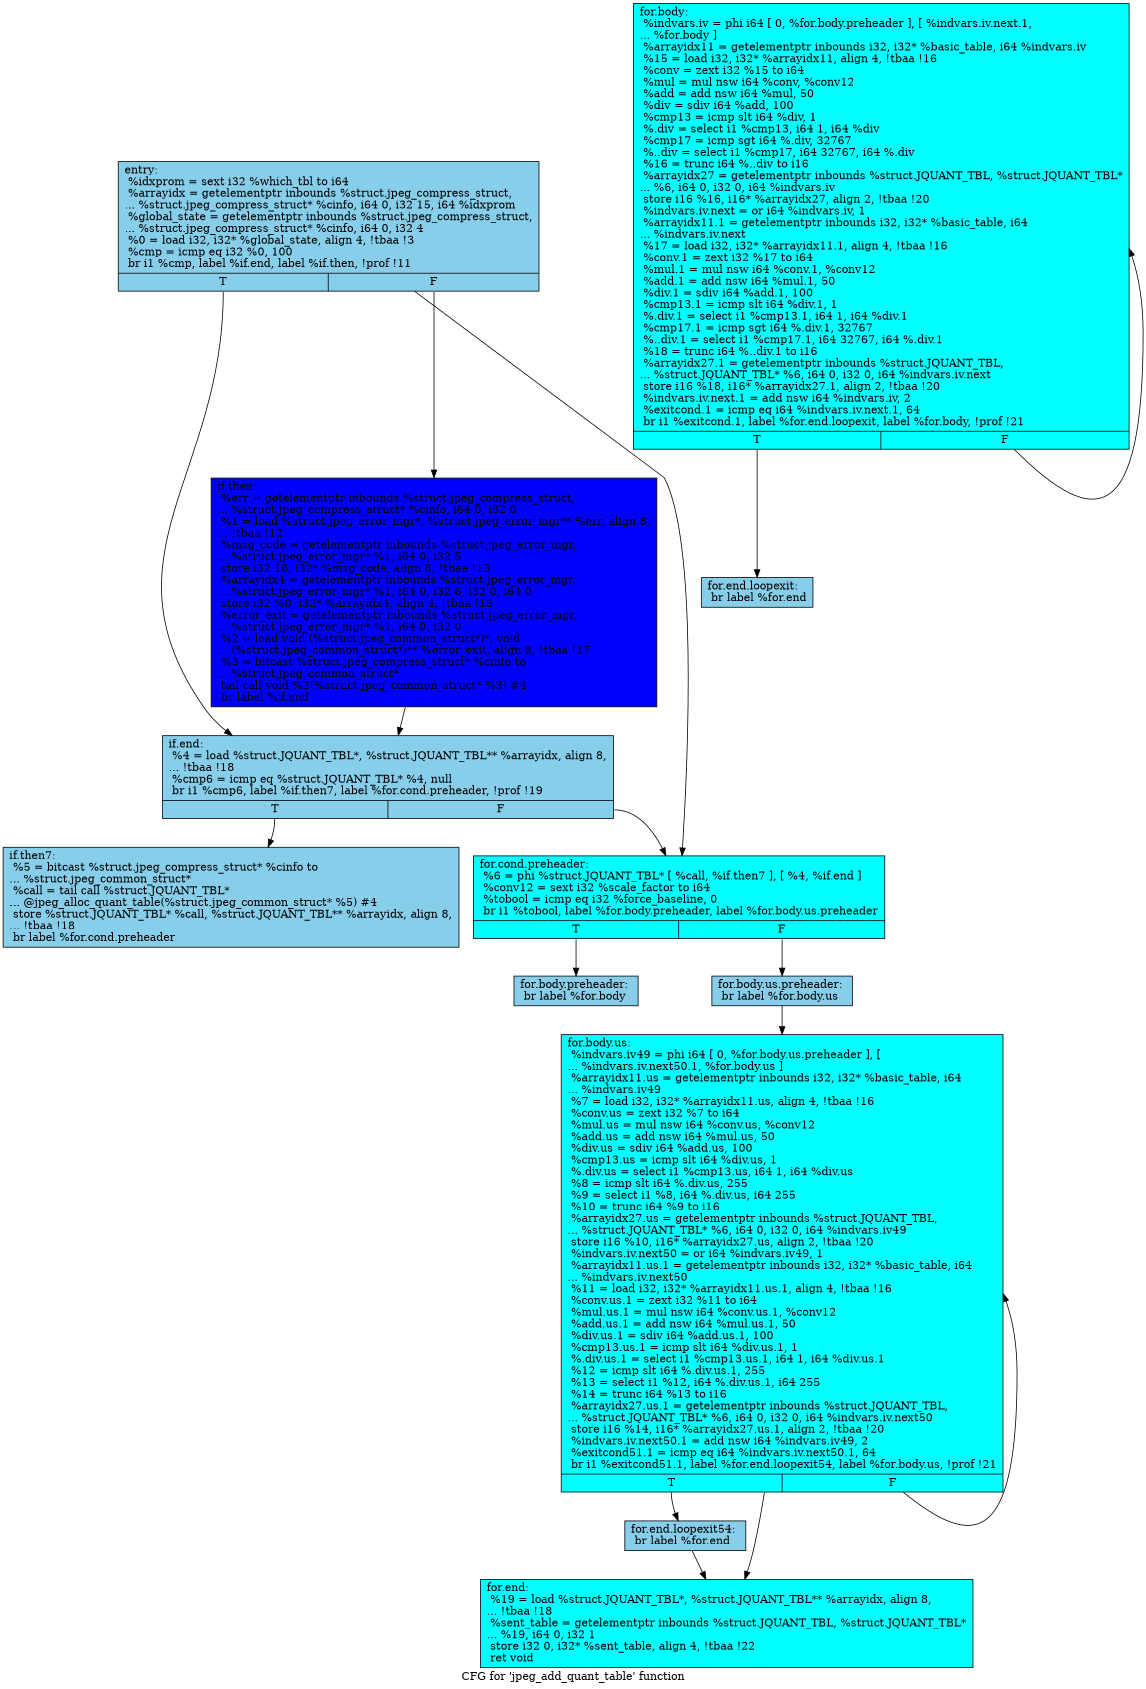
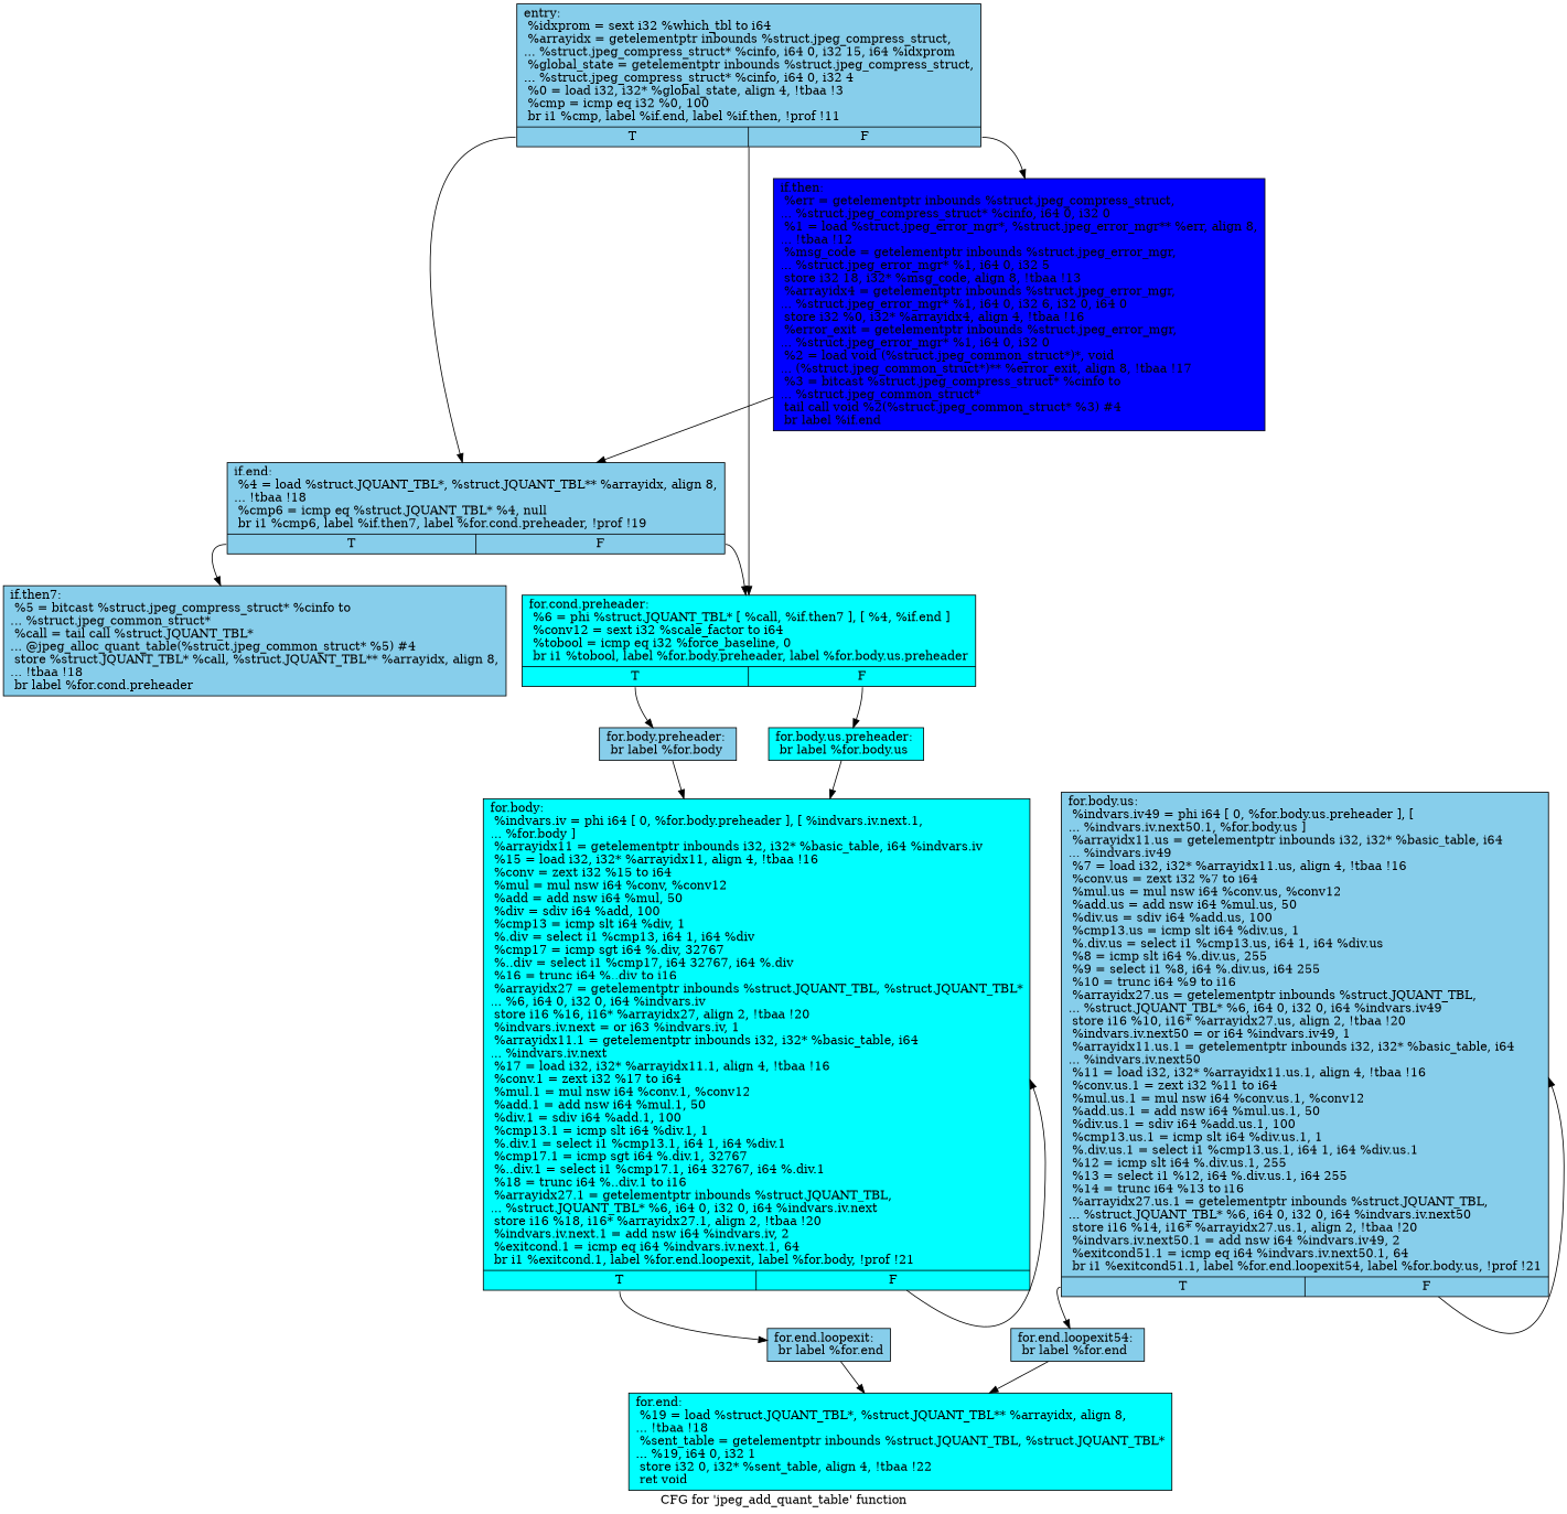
  digraph {
    label="CFG for 'jpeg_add_quant_table' function"
    node [fillcolor=skyblue shape=record style=filled]
    n1 [label="{entry:\l  %idxprom = sext i32 %which_tbl to i64\l  %arrayidx = getelementptr inbounds %struct.jpeg_compress_struct,\l... %struct.jpeg_compress_struct* %cinfo, i64 0, i32 15, i64 %idxprom\l  %global_state = getelementptr inbounds %struct.jpeg_compress_struct,\l... %struct.jpeg_compress_struct* %cinfo, i64 0, i32 4\l  %0 = load i32, i32* %global_state, align 4, !tbaa !3\l  %cmp = icmp eq i32 %0, 100\l  br i1 %cmp, label %if.end, label %if.then, !prof !11\l|{<s0>T|<s1>F}}"]
    n2 [label="{if.end:                                           \l  %4 = load %struct.JQUANT_TBL*, %struct.JQUANT_TBL** %arrayidx, align 8,\l... !tbaa !18\l  %cmp6 = icmp eq %struct.JQUANT_TBL* %4, null\l  br i1 %cmp6, label %if.then7, label %for.cond.preheader, !prof !19\l|{<s0>T|<s1>F}}"]
    n3 [fillcolor=blue label="{if.then:                                          \l  %err = getelementptr inbounds %struct.jpeg_compress_struct,\l... %struct.jpeg_compress_struct* %cinfo, i64 0, i32 0\l  %1 = load %struct.jpeg_error_mgr*, %struct.jpeg_error_mgr** %err, align 8,\l... !tbaa !12\l  %msg_code = getelementptr inbounds %struct.jpeg_error_mgr,\l... %struct.jpeg_error_mgr* %1, i64 0, i32 5\l  store i32 18, i32* %msg_code, align 8, !tbaa !13\l  %arrayidx4 = getelementptr inbounds %struct.jpeg_error_mgr,\l... %struct.jpeg_error_mgr* %1, i64 0, i32 6, i32 0, i64 0\l  store i32 %0, i32* %arrayidx4, align 4, !tbaa !16\l  %error_exit = getelementptr inbounds %struct.jpeg_error_mgr,\l... %struct.jpeg_error_mgr* %1, i64 0, i32 0\l  %2 = load void (%struct.jpeg_common_struct*)*, void\l... (%struct.jpeg_common_struct*)** %error_exit, align 8, !tbaa !17\l  %3 = bitcast %struct.jpeg_compress_struct* %cinfo to\l... %struct.jpeg_common_struct*\l  tail call void %2(%struct.jpeg_common_struct* %3) #4\l  br label %if.end\l}"]
    n4 [fillcolor=cyan label="{for.cond.preheader:                               \l  %6 = phi %struct.JQUANT_TBL* [ %call, %if.then7 ], [ %4, %if.end ]\l  %conv12 = sext i32 %scale_factor to i64\l  %tobool = icmp eq i32 %force_baseline, 0\l  br i1 %tobool, label %for.body.preheader, label %for.body.us.preheader\l|{<s0>T|<s1>F}}"]
    n5 [label="{if.then7:                                         \l  %5 = bitcast %struct.jpeg_compress_struct* %cinfo to\l... %struct.jpeg_common_struct*\l  %call = tail call %struct.JQUANT_TBL*\l... @jpeg_alloc_quant_table(%struct.jpeg_common_struct* %5) #4\l  store %struct.JQUANT_TBL* %call, %struct.JQUANT_TBL** %arrayidx, align 8,\l... !tbaa !18\l  br label %for.cond.preheader\l}"]
    n6 [label="{for.body.preheader:                               \l  br label %for.body\l}"]
-   n7 [label="{for.body.us.preheader:                            \l  br label %for.body.us\l}"]
-   n8 [fillcolor=cyan label="{for.body:                                         \l  %indvars.iv = phi i64 [ 0, %for.body.preheader ], [ %indvars.iv.next.1,\l... %for.body ]\l  %arrayidx11 = getelementptr inbounds i32, i32* %basic_table, i64 %indvars.iv\l  %15 = load i32, i32* %arrayidx11, align 4, !tbaa !16\l  %conv = zext i32 %15 to i64\l  %mul = mul nsw i64 %conv, %conv12\l  %add = add nsw i64 %mul, 50\l  %div = sdiv i64 %add, 100\l  %cmp13 = icmp slt i64 %div, 1\l  %.div = select i1 %cmp13, i64 1, i64 %div\l  %cmp17 = icmp sgt i64 %.div, 32767\l  %..div = select i1 %cmp17, i64 32767, i64 %.div\l  %16 = trunc i64 %..div to i16\l  %arrayidx27 = getelementptr inbounds %struct.JQUANT_TBL, %struct.JQUANT_TBL*\l... %6, i64 0, i32 0, i64 %indvars.iv\l  store i16 %16, i16* %arrayidx27, align 2, !tbaa !20\l  %indvars.iv.next = or i64 %indvars.iv, 1\l  %arrayidx11.1 = getelementptr inbounds i32, i32* %basic_table, i64\l... %indvars.iv.next\l  %17 = load i32, i32* %arrayidx11.1, align 4, !tbaa !16\l  %conv.1 = zext i32 %17 to i64\l  %mul.1 = mul nsw i64 %conv.1, %conv12\l  %add.1 = add nsw i64 %mul.1, 50\l  %div.1 = sdiv i64 %add.1, 100\l  %cmp13.1 = icmp slt i64 %div.1, 1\l  %.div.1 = select i1 %cmp13.1, i64 1, i64 %div.1\l  %cmp17.1 = icmp sgt i64 %.div.1, 32767\l  %..div.1 = select i1 %cmp17.1, i64 32767, i64 %.div.1\l  %18 = trunc i64 %..div.1 to i16\l  %arrayidx27.1 = getelementptr inbounds %struct.JQUANT_TBL,\l... %struct.JQUANT_TBL* %6, i64 0, i32 0, i64 %indvars.iv.next\l  store i16 %18, i16* %arrayidx27.1, align 2, !tbaa !20\l  %indvars.iv.next.1 = add nsw i64 %indvars.iv, 2\l  %exitcond.1 = icmp eq i64 %indvars.iv.next.1, 64\l  br i1 %exitcond.1, label %for.end.loopexit, label %for.body, !prof !21\l|{<s0>T|<s1>F}}"]
-   n9 [fillcolor=cyan label="{for.body.us:                                      \l  %indvars.iv49 = phi i64 [ 0, %for.body.us.preheader ], [\l... %indvars.iv.next50.1, %for.body.us ]\l  %arrayidx11.us = getelementptr inbounds i32, i32* %basic_table, i64\l... %indvars.iv49\l  %7 = load i32, i32* %arrayidx11.us, align 4, !tbaa !16\l  %conv.us = zext i32 %7 to i64\l  %mul.us = mul nsw i64 %conv.us, %conv12\l  %add.us = add nsw i64 %mul.us, 50\l  %div.us = sdiv i64 %add.us, 100\l  %cmp13.us = icmp slt i64 %div.us, 1\l  %.div.us = select i1 %cmp13.us, i64 1, i64 %div.us\l  %8 = icmp slt i64 %.div.us, 255\l  %9 = select i1 %8, i64 %.div.us, i64 255\l  %10 = trunc i64 %9 to i16\l  %arrayidx27.us = getelementptr inbounds %struct.JQUANT_TBL,\l... %struct.JQUANT_TBL* %6, i64 0, i32 0, i64 %indvars.iv49\l  store i16 %10, i16* %arrayidx27.us, align 2, !tbaa !20\l  %indvars.iv.next50 = or i64 %indvars.iv49, 1\l  %arrayidx11.us.1 = getelementptr inbounds i32, i32* %basic_table, i64\l... %indvars.iv.next50\l  %11 = load i32, i32* %arrayidx11.us.1, align 4, !tbaa !16\l  %conv.us.1 = zext i32 %11 to i64\l  %mul.us.1 = mul nsw i64 %conv.us.1, %conv12\l  %add.us.1 = add nsw i64 %mul.us.1, 50\l  %div.us.1 = sdiv i64 %add.us.1, 100\l  %cmp13.us.1 = icmp slt i64 %div.us.1, 1\l  %.div.us.1 = select i1 %cmp13.us.1, i64 1, i64 %div.us.1\l  %12 = icmp slt i64 %.div.us.1, 255\l  %13 = select i1 %12, i64 %.div.us.1, i64 255\l  %14 = trunc i64 %13 to i16\l  %arrayidx27.us.1 = getelementptr inbounds %struct.JQUANT_TBL,\l... %struct.JQUANT_TBL* %6, i64 0, i32 0, i64 %indvars.iv.next50\l  store i16 %14, i16* %arrayidx27.us.1, align 2, !tbaa !20\l  %indvars.iv.next50.1 = add nsw i64 %indvars.iv49, 2\l  %exitcond51.1 = icmp eq i64 %indvars.iv.next50.1, 64\l  br i1 %exitcond51.1, label %for.end.loopexit54, label %for.body.us, !prof !21\l|{<s0>T|<s1>F}}"]
+   n7 [fillcolor=cyan label="{for.body.us.preheader:                            \l  br label %for.body.us\l}"]
+   n8 [fillcolor=cyan label="{for.body:                                         \l  %indvars.iv = phi i64 [ 0, %for.body.preheader ], [ %indvars.iv.next.1,\l... %for.body ]\l  %arrayidx11 = getelementptr inbounds i32, i32* %basic_table, i64 %indvars.iv\l  %15 = load i32, i32* %arrayidx11, align 4, !tbaa !16\l  %conv = zext i32 %15 to i64\l  %mul = mul nsw i64 %conv, %conv12\l  %add = add nsw i64 %mul, 50\l  %div = sdiv i64 %add, 100\l  %cmp13 = icmp slt i64 %div, 1\l  %.div = select i1 %cmp13, i64 1, i64 %div\l  %cmp17 = icmp sgt i64 %.div, 32767\l  %..div = select i1 %cmp17, i64 32767, i64 %.div\l  %16 = trunc i64 %..div to i16\l  %arrayidx27 = getelementptr inbounds %struct.JQUANT_TBL, %struct.JQUANT_TBL*\l... %6, i64 0, i32 0, i64 %indvars.iv\l  store i16 %16, i16* %arrayidx27, align 2, !tbaa !20\l  %indvars.iv.next = or i63 %indvars.iv, 1\l  %arrayidx11.1 = getelementptr inbounds i32, i32* %basic_table, i64\l... %indvars.iv.next\l  %17 = load i32, i32* %arrayidx11.1, align 4, !tbaa !16\l  %conv.1 = zext i32 %17 to i64\l  %mul.1 = mul nsw i64 %conv.1, %conv12\l  %add.1 = add nsw i64 %mul.1, 50\l  %div.1 = sdiv i64 %add.1, 100\l  %cmp13.1 = icmp slt i64 %div.1, 1\l  %.div.1 = select i1 %cmp13.1, i64 1, i64 %div.1\l  %cmp17.1 = icmp sgt i64 %.div.1, 32767\l  %..div.1 = select i1 %cmp17.1, i64 32767, i64 %.div.1\l  %18 = trunc i64 %..div.1 to i16\l  %arrayidx27.1 = getelementptr inbounds %struct.JQUANT_TBL,\l... %struct.JQUANT_TBL* %6, i64 0, i32 0, i64 %indvars.iv.next\l  store i16 %18, i16* %arrayidx27.1, align 2, !tbaa !20\l  %indvars.iv.next.1 = add nsw i64 %indvars.iv, 2\l  %exitcond.1 = icmp eq i64 %indvars.iv.next.1, 64\l  br i1 %exitcond.1, label %for.end.loopexit, label %for.body, !prof !21\l|{<s0>T|<s1>F}}"]
+   n9 [label="{for.body.us:                                      \l  %indvars.iv49 = phi i64 [ 0, %for.body.us.preheader ], [\l... %indvars.iv.next50.1, %for.body.us ]\l  %arrayidx11.us = getelementptr inbounds i32, i32* %basic_table, i64\l... %indvars.iv49\l  %7 = load i32, i32* %arrayidx11.us, align 4, !tbaa !16\l  %conv.us = zext i32 %7 to i64\l  %mul.us = mul nsw i64 %conv.us, %conv12\l  %add.us = add nsw i64 %mul.us, 50\l  %div.us = sdiv i64 %add.us, 100\l  %cmp13.us = icmp slt i64 %div.us, 1\l  %.div.us = select i1 %cmp13.us, i64 1, i64 %div.us\l  %8 = icmp slt i64 %.div.us, 255\l  %9 = select i1 %8, i64 %.div.us, i64 255\l  %10 = trunc i64 %9 to i16\l  %arrayidx27.us = getelementptr inbounds %struct.JQUANT_TBL,\l... %struct.JQUANT_TBL* %6, i64 0, i32 0, i64 %indvars.iv49\l  store i16 %10, i16* %arrayidx27.us, align 2, !tbaa !20\l  %indvars.iv.next50 = or i64 %indvars.iv49, 1\l  %arrayidx11.us.1 = getelementptr inbounds i32, i32* %basic_table, i64\l... %indvars.iv.next50\l  %11 = load i32, i32* %arrayidx11.us.1, align 4, !tbaa !16\l  %conv.us.1 = zext i32 %11 to i64\l  %mul.us.1 = mul nsw i64 %conv.us.1, %conv12\l  %add.us.1 = add nsw i64 %mul.us.1, 50\l  %div.us.1 = sdiv i64 %add.us.1, 100\l  %cmp13.us.1 = icmp slt i64 %div.us.1, 1\l  %.div.us.1 = select i1 %cmp13.us.1, i64 1, i64 %div.us.1\l  %12 = icmp slt i64 %.div.us.1, 255\l  %13 = select i1 %12, i64 %.div.us.1, i64 255\l  %14 = trunc i64 %13 to i16\l  %arrayidx27.us.1 = getelementptr inbounds %struct.JQUANT_TBL,\l... %struct.JQUANT_TBL* %6, i64 0, i32 0, i64 %indvars.iv.next50\l  store i16 %14, i16* %arrayidx27.us.1, align 2, !tbaa !20\l  %indvars.iv.next50.1 = add nsw i64 %indvars.iv49, 2\l  %exitcond51.1 = icmp eq i64 %indvars.iv.next50.1, 64\l  br i1 %exitcond51.1, label %for.end.loopexit54, label %for.body.us, !prof !21\l|{<s0>T|<s1>F}}"]
    n10 [label="{for.end.loopexit:                                 \l  br label %for.end\l}"]
    n11 [label="{for.end.loopexit54:                               \l  br label %for.end\l}"]
    n12 [fillcolor=cyan label="{for.end:                                          \l  %19 = load %struct.JQUANT_TBL*, %struct.JQUANT_TBL** %arrayidx, align 8,\l... !tbaa !18\l  %sent_table = getelementptr inbounds %struct.JQUANT_TBL, %struct.JQUANT_TBL*\l... %19, i64 0, i32 1\l  store i32 0, i32* %sent_table, align 4, !tbaa !22\l  ret void\l}"]
    n1 -> n2 [tailport=s0]
    n1 -> n3 [tailport=s1]
    n1 -> n4
    n2 -> n4 [tailport=s1]
    n2 -> n5 [tailport=s0]
    n3 -> n2
    n4 -> n6 [tailport=s0]
    n4 -> n7 [tailport=s1]
-   n7 -> n9
+   n6 -> n8
+   n7 -> n8
    n8 -> n8 [tailport=s1]
    n8 -> n10 [tailport=s0]
    n9 -> n9 [tailport=s1]
    n9 -> n11 [tailport=s0]
-   n9 -> n12
+   n10 -> n12
    n11 -> n12
  }
